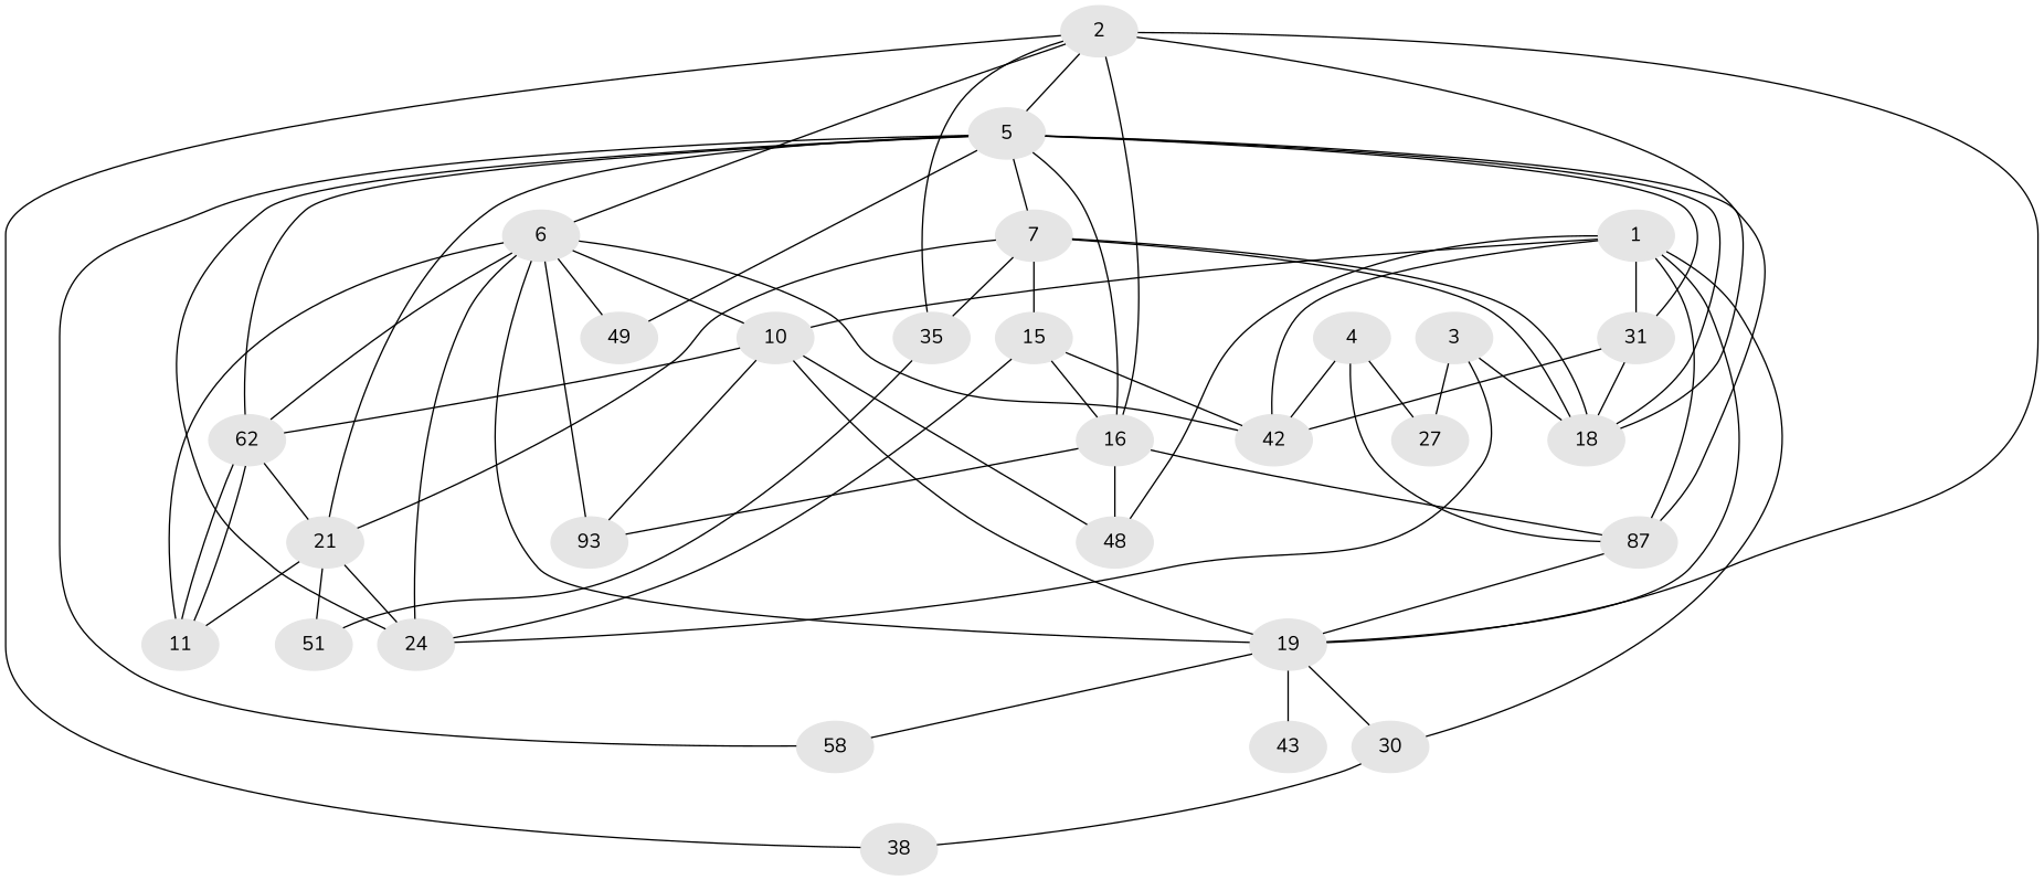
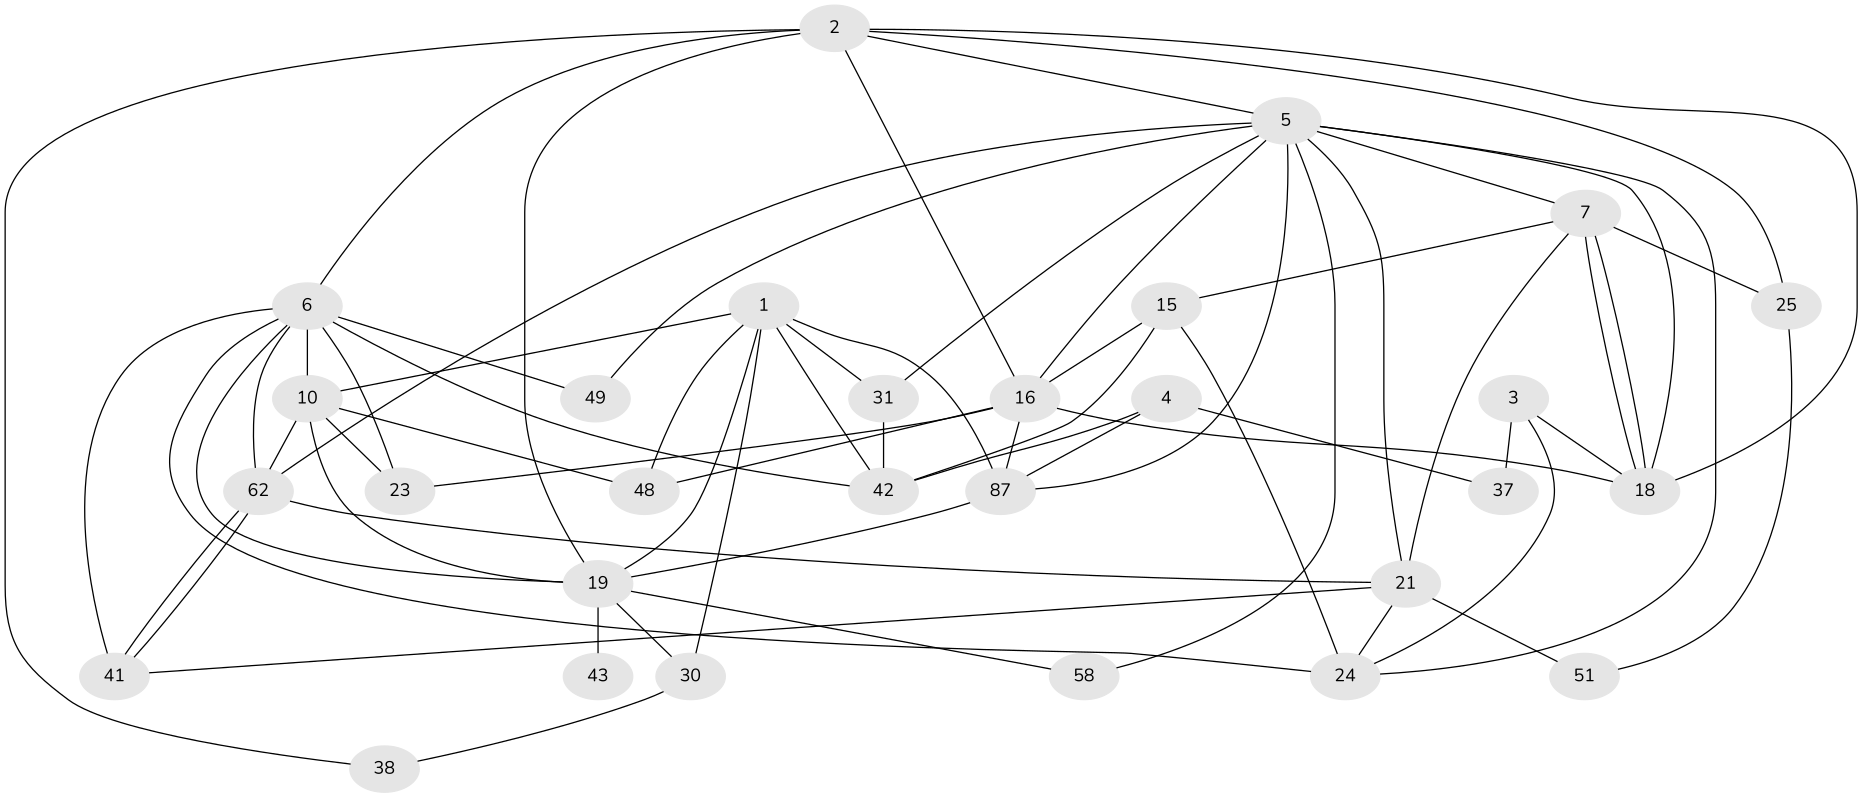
  graph {
    fontname=Nunito
    node [color=gray90 fontname=Nunito style=filled]
    edge [fontname=Nunito]
    1 [super="+36"]
    10 [super="+33"]
    n3 [label=87 super="+22"]
    19 [super="+28+34"]
    30 [super="+53"]
    31
    42 [super="+52"]
    48
    n9 [label=62 super="+26"]
-   23 [super="+46" label=93]
+   23 [super="+46"]
    n11 [label=58]
    43
    38
    2 [super="+27"]
    5 [super="+9"]
    6 [super="+14+8"]
    16 [super="+44"]
    18 [super="+50"]
-   25 [label=35]
+   25
    24 [super="+29"]
    7 [super="+13"]
    21 [super="+59+35"]
    49
-   41 [label=11]
+   41
    51
    3
-   37 [label=27]
+   37
    4
    15
    1 -- 10 [weight=2]
    1 -- n3 [weight=2]
    1 -- 19 [weight=3]
    1 -- 30
    1 -- 31
    1 -- 42
    1 -- 48
    10 -- 19 [weight=2]
    10 -- 48
    10 -- n9
    10 -- 23
    n3 -- 19
    19 -- 30
    19 -- n11
    19 -- 43 [weight=2]
    30 -- 38
    31 -- 42
    n9 -- 21 [weight=2]
    n9 -- 41
    n9 -- 41
    2 -- 19
    2 -- 38
    2 -- 5
    2 -- 6
    2 -- 16 [weight=2]
    2 -- 18
    2 -- 25
    5 -- n3
    5 -- 31
    5 -- n9
    5 -- n11
    5 -- 16
    5 -- 18
    5 -- 24 [weight=2]
    5 -- 7
    5 -- 21
    5 -- 49
    6 -- 10 [weight=2]
    6 -- 19 [weight=2]
    6 -- 42
    6 -- n9
    6 -- 23 [weight=3]
    6 -- 24 [weight=2]
    6 -- 49
    6 -- 41
    16 -- n3
    16 -- 48
    16 -- 23
-   31 -- 18
+   16 -- 18
    25 -- 51
    7 -- 18 [weight=2]
    7 -- 18
    7 -- 25
    7 -- 21
    7 -- 15
    21 -- 24
    21 -- 41
    21 -- 51
    3 -- 18
    3 -- 24
    3 -- 37
    4 -- n3
    4 -- 42
    4 -- 37
    15 -- 42
    15 -- 16
    15 -- 24 [weight=2]
  }
